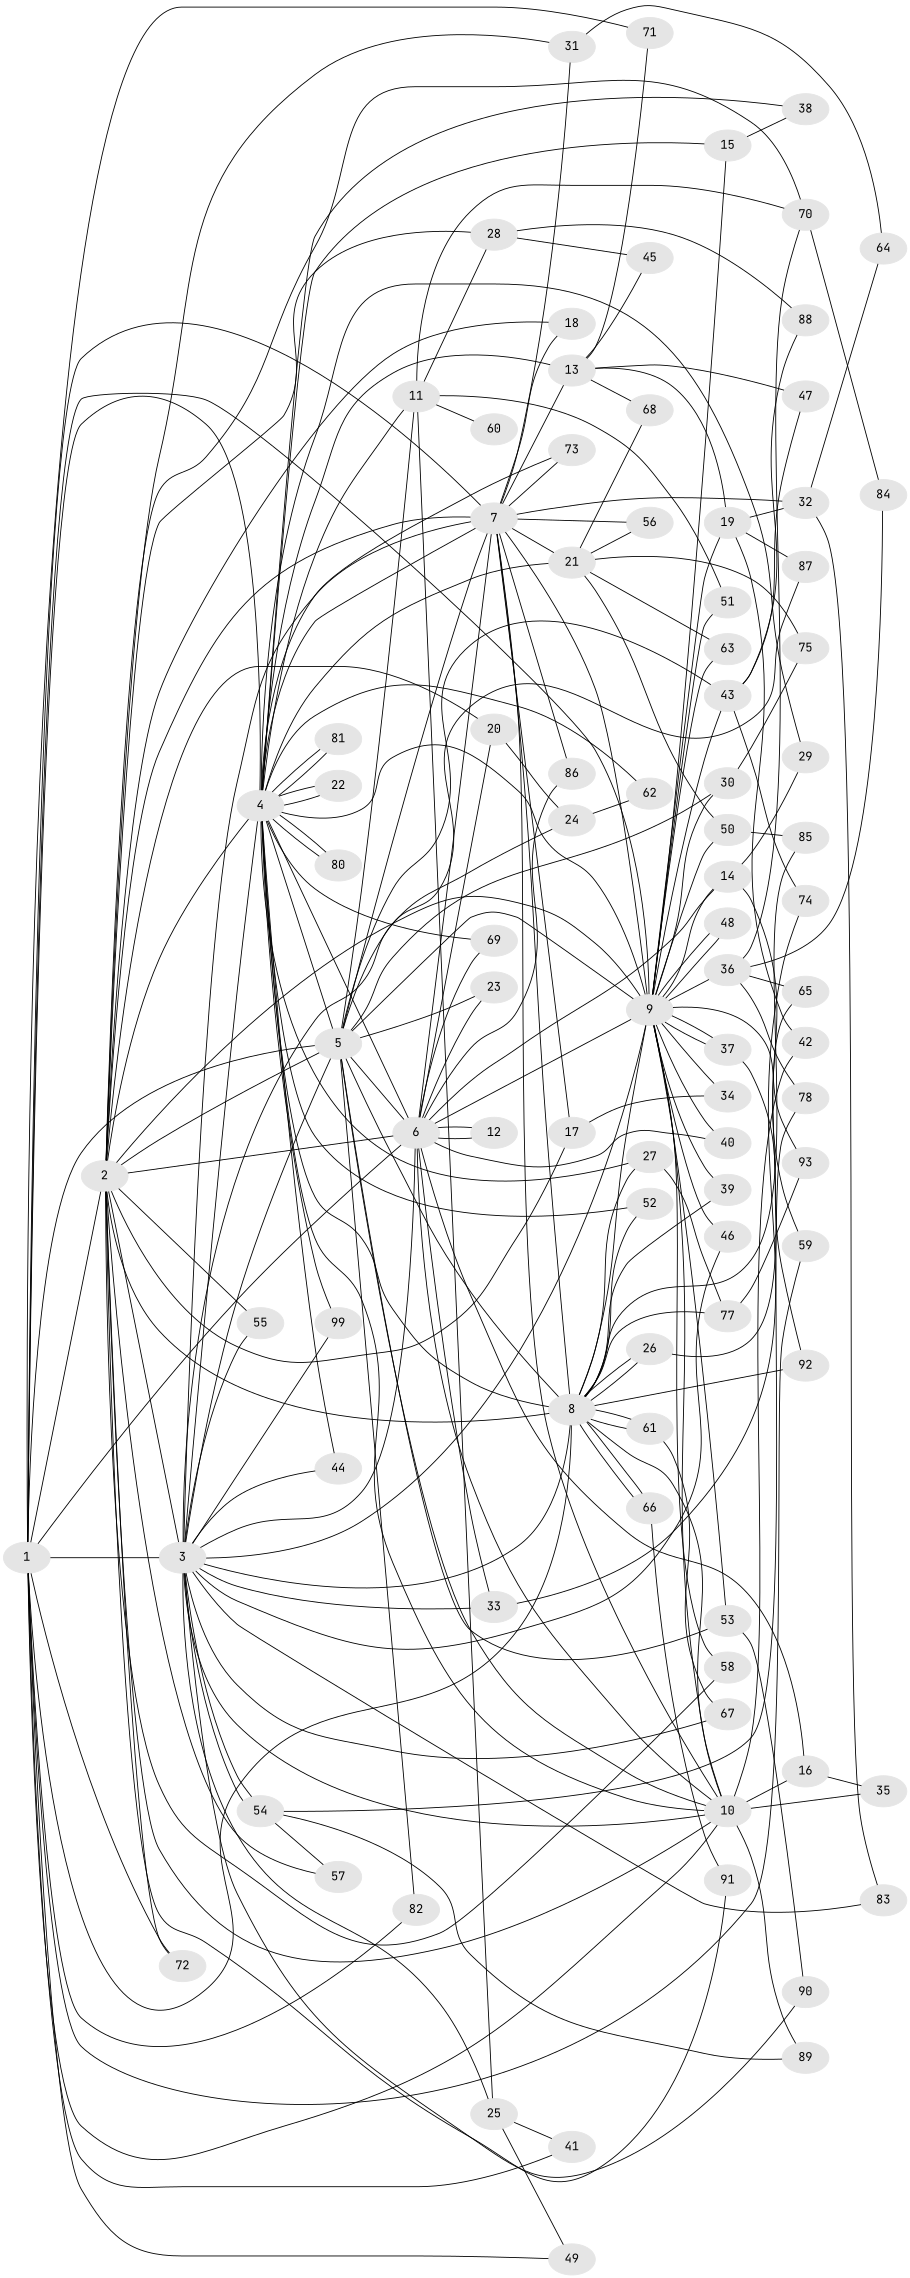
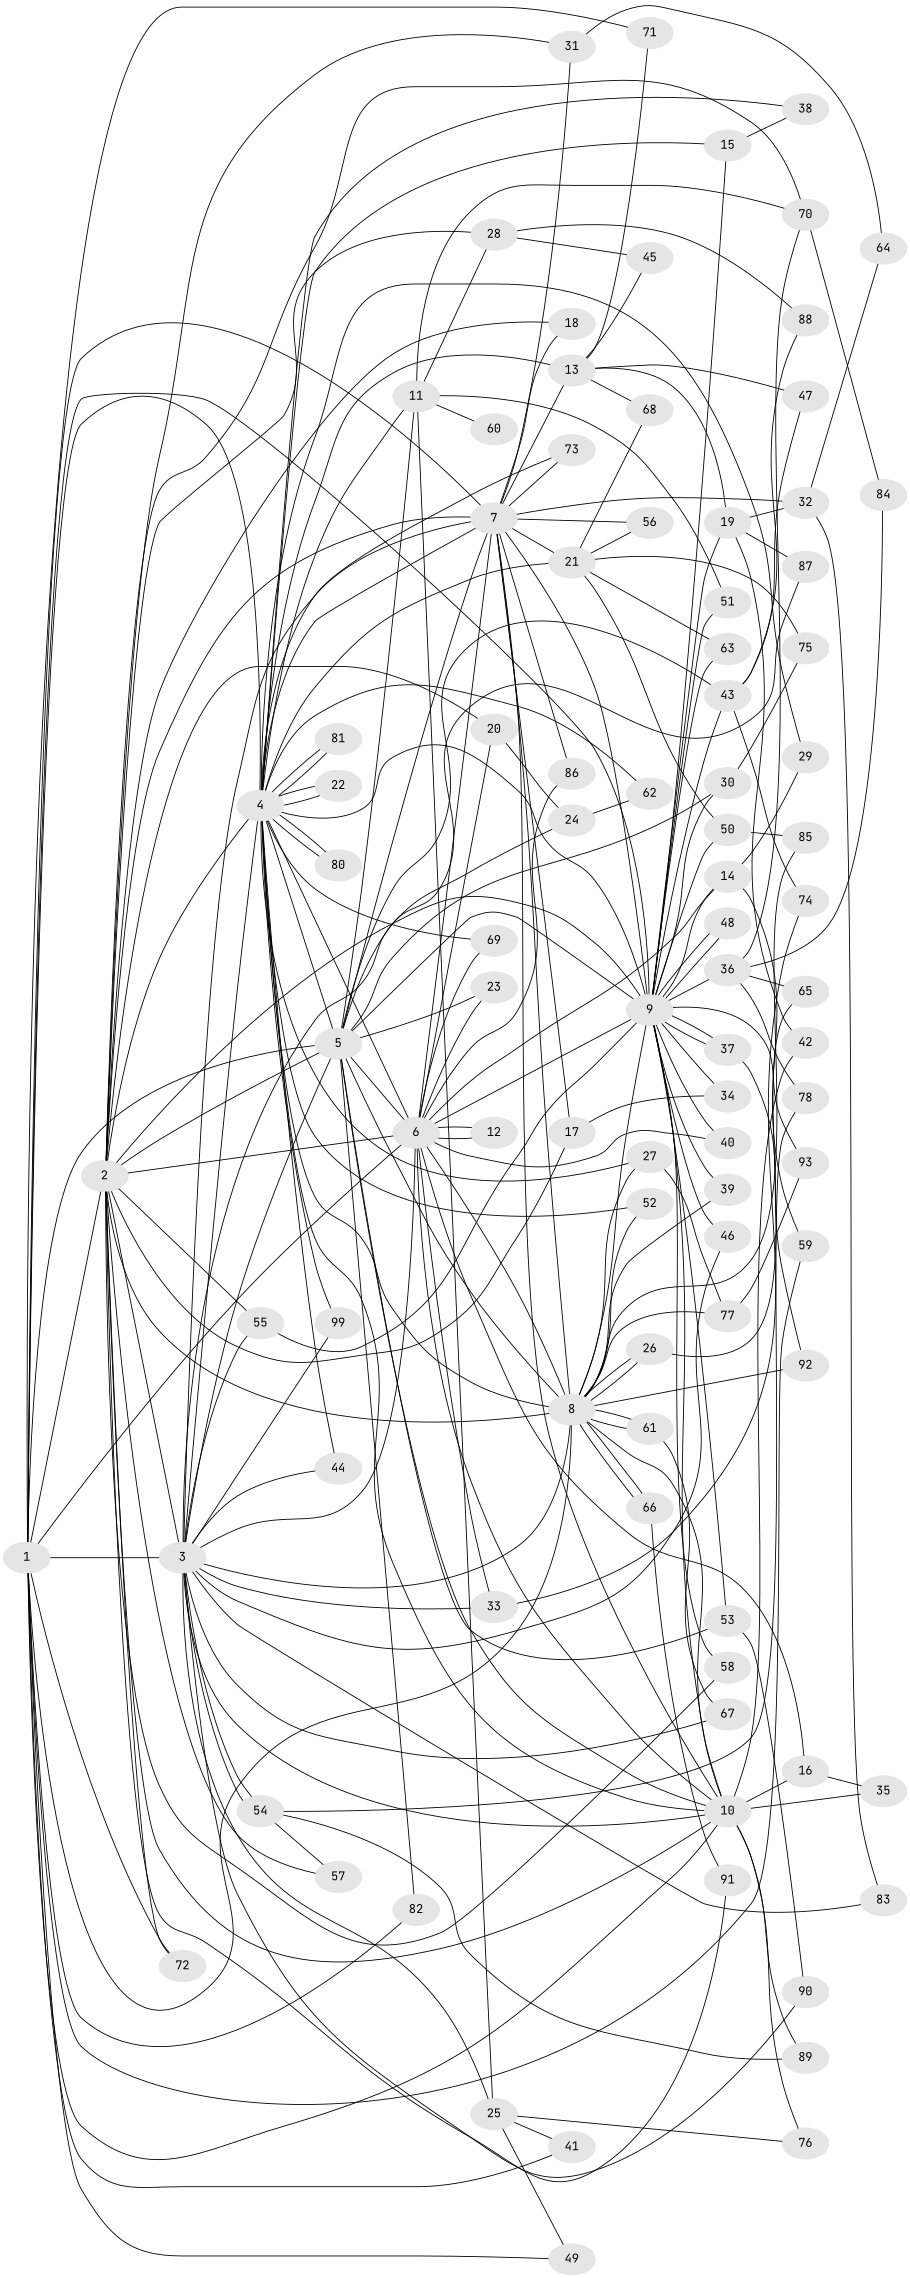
  graph {
    fontname="JetBrains Mono"
    rankdir=LR
    node [color=gray90 fontname="JetBrains Mono" style=filled]
    edge [fontname="JetBrains Mono"]
    1
    2
    3
    4
    5
    6
    7
    8
    9
    10
    41
    49
    59
    71
    72
    82
    17
    18
    20
    28
    31
    55
    57
    58
    91
    70
    24
    25
    33
    44
    46
    54
    67
    n34 [label=99]
    83
    90
    11
    13
    15
    21
    22
    27
    29
    38
    52
    62
    69
    73
    80
    81
    23
    30
    43
    53
    87
    12
    14
    16
    40
    86
    32
    56
    26
    39
    61
    66
    77
    85
    92
    36
    19
    34
    37
    48
    50
    51
    63
    93
    35
    42
+   76
    89
    45
    88
    64
    65
    78
    84
    74
    60
    47
    68
    75
    1 -- 2
    1 -- 3
    1 -- 4
    1 -- 5
    1 -- 6
    1 -- 7
    1 -- 8
    1 -- 9
    1 -- 10
    1 -- 41
    1 -- 49
    1 -- 59
    1 -- 71
    1 -- 72
    1 -- 82
    2 -- 3
    2 -- 4
    2 -- 5
    2 -- 6
    2 -- 7
    2 -- 8
    2 -- 9
    2 -- 10
    2 -- 72
    2 -- 17
    2 -- 18
    2 -- 20
    2 -- 28
    2 -- 31
    2 -- 55
    2 -- 57
    2 -- 58
    2 -- 91
    2 -- 70
    3 -- 4
    3 -- 5
    3 -- 6
    3 -- 7
    3 -- 8
-   3 -- 9
+   55 -- 9
    3 -- 10
    3 -- 55
    3 -- 24
    3 -- 25
    3 -- 33
    3 -- 44
    3 -- 46
    3 -- 54
    3 -- 54
    3 -- 67
    3 -- n34
    3 -- 83
    3 -- 90
    4 -- 5
    4 -- 6
    4 -- 7
    4 -- 8
    4 -- 9
    4 -- 10
    4 -- 44
    4 -- n34
    4 -- 11
    4 -- 13
    4 -- 15
    4 -- 21
    4 -- 22
    4 -- 22
    4 -- 27
    4 -- 29
    4 -- 38
    4 -- 52
    4 -- 62
    4 -- 69
    4 -- 73
    4 -- 80
    4 -- 80
    4 -- 81
    4 -- 81
    5 -- 6
    5 -- 7
    5 -- 8
    5 -- 9
    5 -- 10
    5 -- 82
    5 -- 11
    5 -- 23
    5 -- 30
    5 -- 43
    5 -- 53
    5 -- 87
    6 -- 7
+   6 -- 8
    6 -- 9
    6 -- 10
    6 -- 20
    6 -- 33
    6 -- 69
    6 -- 23
    6 -- 12
    6 -- 12
    6 -- 14
    6 -- 16
    6 -- 40
    6 -- 86
    7 -- 8
    7 -- 9
    7 -- 10
    7 -- 17
    7 -- 18
    7 -- 31
    7 -- 13
    7 -- 21
    7 -- 73
    7 -- 86
    7 -- 32
    7 -- 56
    8 -- 9
    8 -- 10
    8 -- 27
    8 -- 52
    8 -- 26
    8 -- 26
    8 -- 39
    8 -- 61
    8 -- 61
    8 -- 66
    8 -- 66
    8 -- 77
    8 -- 85
    8 -- 92
    9 -- 10
    9 -- 58
    9 -- 46
    9 -- 15
    9 -- 30
    9 -- 43
    9 -- 53
    9 -- 14
    9 -- 40
    9 -- 39
    9 -- 36
    9 -- 19
    9 -- 34
    9 -- 37
    9 -- 37
    9 -- 48
    9 -- 48
    9 -- 50
    9 -- 51
    9 -- 63
    9 -- 93
    10 -- 16
    10 -- 35
    10 -- 42
+   10 -- 76
    10 -- 89
    17 -- 34
    20 -- 24
    28 -- 45
    28 -- 88
    31 -- 64
    70 -- 84
    24 -- 62
    25 -- 41
    25 -- 49
+   25 -- 76
    33 -- 74
    54 -- 57
    54 -- 89
    54 -- 78
    11 -- 28
    11 -- 70
    11 -- 25
    11 -- 51
    11 -- 60
    13 -- 71
    13 -- 19
    13 -- 45
    13 -- 47
    13 -- 68
    15 -- 38
    21 -- 56
    21 -- 50
    21 -- 63
    21 -- 68
    21 -- 75
    27 -- 77
    30 -- 75
    43 -- 88
    43 -- 74
    43 -- 47
    53 -- 90
    14 -- 59
    14 -- 29
    16 -- 35
    32 -- 83
    32 -- 64
    26 -- 65
    61 -- 67
    66 -- 91
    77 -- 93
    36 -- 70
    36 -- 65
    36 -- 78
    36 -- 84
    19 -- 87
    19 -- 32
    19 -- 42
    37 -- 92
    50 -- 85
  }
